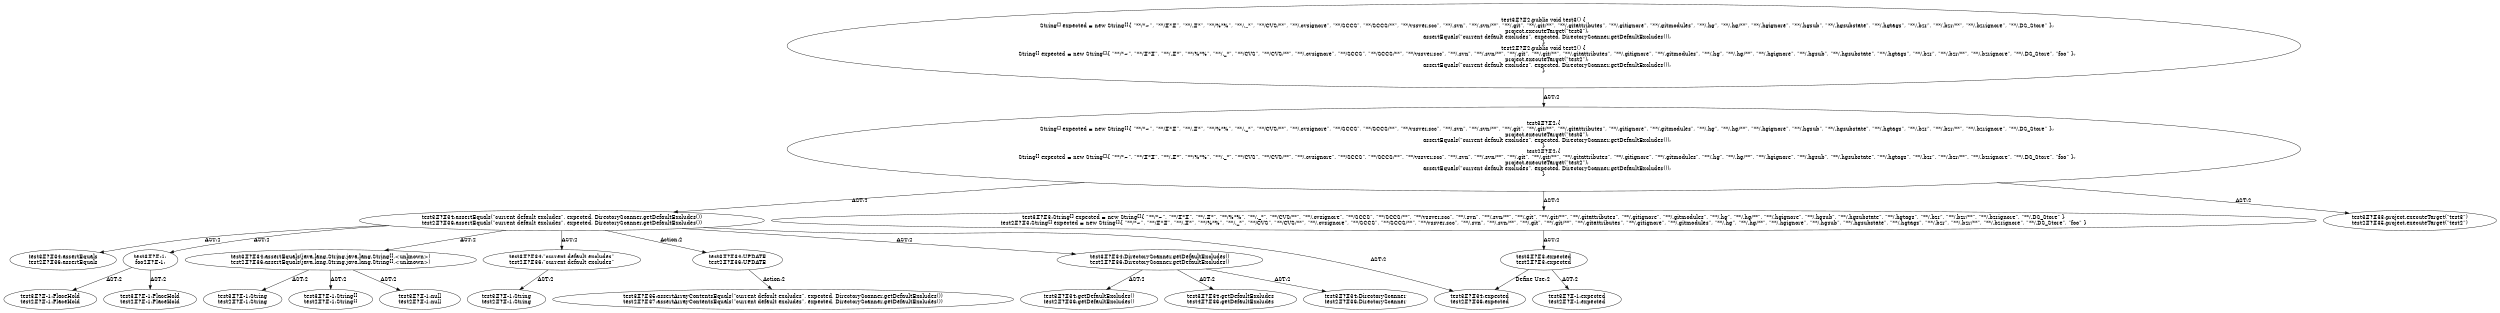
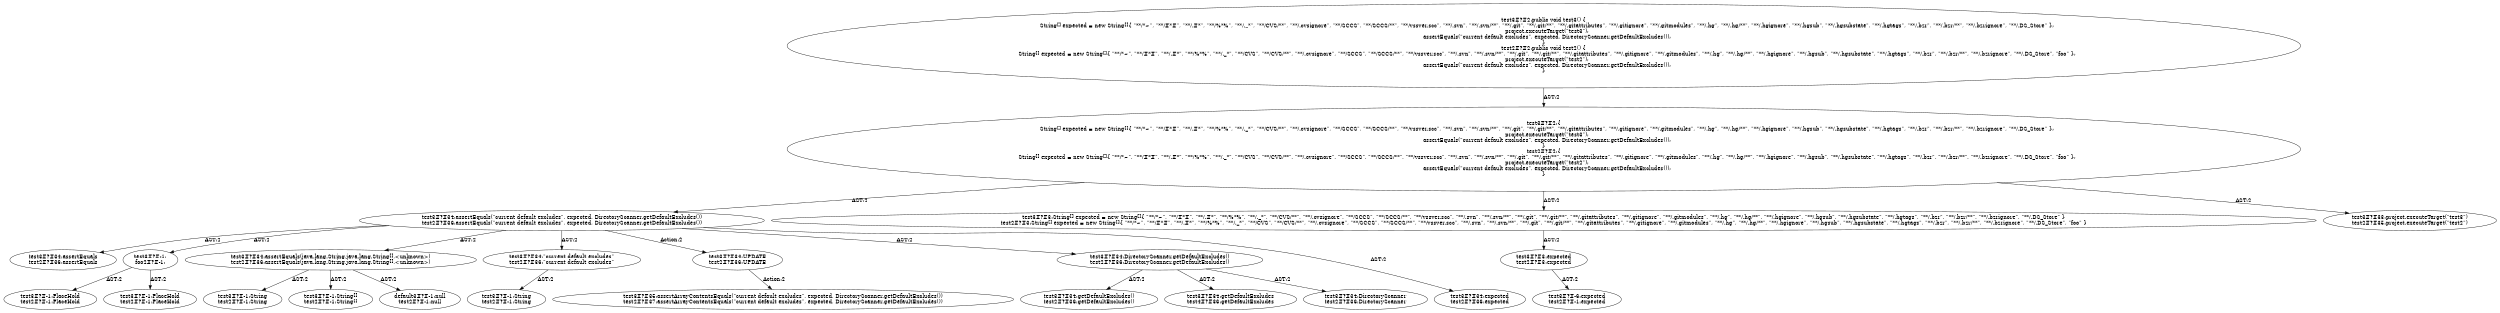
  digraph {
    node [shape=ellipse]
    n1 [label="test3#?#34:UPDATE\ntest2#?#36:UPDATE"]
    n2 [label="test3#?#35:assertArrayContentsEquals(\"current default excludes\", expected, DirectoryScanner.getDefaultExcludes())\ntest2#?#37:assertArrayContentsEquals(\"current default excludes\", expected, DirectoryScanner.getDefaultExcludes())"]
    n3 [label="test3#?#34:assertEquals(\"current default excludes\", expected, DirectoryScanner.getDefaultExcludes())\ntest2#?#36:assertEquals(\"current default excludes\", expected, DirectoryScanner.getDefaultExcludes())"]
    n4 [label="test3#?#34:assertEquals\ntest2#?#36:assertEquals"]
    n5 [label="test3#?#-1:\nfoo2#?#-1:"]
    n6 [label="test3#?#34:assertEquals(java.lang.String,java.lang.String[],<unknown>)\ntest2#?#36:assertEquals(java.lang.String,java.lang.String[],<unknown>)"]
    n7 [label="test3#?#34:\"current default excludes\"\ntest2#?#36:\"current default excludes\""]
    n8 [label="test3#?#34:expected\ntest2#?#36:expected"]
    n9 [label="test3#?#34:DirectoryScanner.getDefaultExcludes()\ntest2#?#36:DirectoryScanner.getDefaultExcludes()"]
    n10 [label="test3#?#-1:PlaceHold\ntest2#?#-1:PlaceHold"]
    n11 [label="test3#?#-1:PlaceHold\ntest2#?#-1:PlaceHold"]
    n12 [label="test3#?#-1:String\ntest2#?#-1:String"]
    n13 [label="test3#?#-1:String[]\ntest2#?#-1:String[]"]
-   n14 [label="test3#?#-1:null\ntest2#?#-1:null"]
+   n14 [label="default3#?#-1:null\ntest2#?#-1:null"]
    n15 [label="test3#?#-1:String\ntest2#?#-1:String"]
    n16 [label="test3#?#34:getDefaultExcludes\ntest4#?#36:getDefaultExcludes"]
    n17 [label="test3#?#34:DirectoryScanner\ntest2#?#36:DirectoryScanner"]
    n18 [label="test3#?#34:getDefaultExcludes()\ntest2#?#36:getDefaultExcludes()"]
    n19 [label="test3#?#2:\{\n    String[] expected = new String[]\{ \"**/*~\", \"**/#*#\", \"**/.#*\", \"**/%*%\", \"**/._*\", \"**/CVS/**\", \"**/.cvsignore\", \"**/SCCS\", \"**/SCCS/**\", \"**/vssver.scc\", \"**/.svn\", \"**/.svn/**\", \"**/.git\", \"**/.git/**\", \"**/.gitattributes\", \"**/.gitignore\", \"**/.gitmodules\", \"**/.hg\", \"**/.hg/**\", \"**/.hgignore\", \"**/.hgsub\", \"**/.hgsubstate\", \"**/.hgtags\", \"**/.bzr\", \"**/.bzr/**\", \"**/.bzrignore\", \"**/.DS_Store\" \};\n    project.executeTarget(\"test3\");\n    assertEquals(\"current default excludes\", expected, DirectoryScanner.getDefaultExcludes());\n\}\ntest2#?#2:\{\n    String[] expected = new String[]\{ \"**/*~\", \"**/#*#\", \"**/.#*\", \"**/%*%\", \"**/._*\", \"**/CVS\", \"**/CVS/**\", \"**/.cvsignore\", \"**/SCCS\", \"**/SCCS/**\", \"**/vssver.scc\", \"**/.svn\", \"**/.svn/**\", \"**/.git\", \"**/.git/**\", \"**/.gitattributes\", \"**/.gitignore\", \"**/.gitmodules\", \"**/.hg\", \"**/.hg/**\", \"**/.hgignore\", \"**/.hgsub\", \"**/.hgsubstate\", \"**/.hgtags\", \"**/.bzr\", \"**/.bzr/**\", \"**/.bzrignore\", \"**/.DS_Store\", \"foo\" \};\n    project.executeTarget(\"test2\");\n    assertEquals(\"current default excludes\", expected, DirectoryScanner.getDefaultExcludes());\n\}"]
    n20 [label="test3#?#3:String[] expected = new String[]\{ \"**/*~\", \"**/#*#\", \"**/.#*\", \"**/%*%\", \"**/._*\", \"**/CVS/**\", \"**/.cvsignore\", \"**/SCCS\", \"**/SCCS/**\", \"**/vssver.scc\", \"**/.svn\", \"**/.svn/**\", \"**/.git\", \"**/.git/**\", \"**/.gitattributes\", \"**/.gitignore\", \"**/.gitmodules\", \"**/.hg\", \"**/.hg/**\", \"**/.hgignore\", \"**/.hgsub\", \"**/.hgsubstate\", \"**/.hgtags\", \"**/.bzr\", \"**/.bzr/**\", \"**/.bzrignore\", \"**/.DS_Store\" \}\ntest2#?#3:String[] expected = new String[]\{ \"**/*~\", \"**/#*#\", \"**/.#*\", \"**/%*%\", \"**/._*\", \"**/CVS\", \"**/CVS/**\", \"**/.cvsignore\", \"**/SCCS\", \"**/SCCS/**\", \"**/vssver.scc\", \"**/.svn\", \"**/.svn/**\", \"**/.git\", \"**/.git/**\", \"**/.gitattributes\", \"**/.gitignore\", \"**/.gitmodules\", \"**/.hg\", \"**/.hg/**\", \"**/.hgignore\", \"**/.hgsub\", \"**/.hgsubstate\", \"**/.hgtags\", \"**/.bzr\", \"**/.bzr/**\", \"**/.bzrignore\", \"**/.DS_Store\", \"foo\" \}"]
    n21 [label="test3#?#33:project.executeTarget(\"test3\")\ntest2#?#35:project.executeTarget(\"test2\")"]
    n22 [label="test3#?#3:expected\ntest2#?#3:expected"]
    n23 [label="test3#?#2:public void test3() \{\n    String[] expected = new String[]\{ \"**/*~\", \"**/#*#\", \"**/.#*\", \"**/%*%\", \"**/._*\", \"**/CVS/**\", \"**/.cvsignore\", \"**/SCCS\", \"**/SCCS/**\", \"**/vssver.scc\", \"**/.svn\", \"**/.svn/**\", \"**/.git\", \"**/.git/**\", \"**/.gitattributes\", \"**/.gitignore\", \"**/.gitmodules\", \"**/.hg\", \"**/.hg/**\", \"**/.hgignore\", \"**/.hgsub\", \"**/.hgsubstate\", \"**/.hgtags\", \"**/.bzr\", \"**/.bzr/**\", \"**/.bzrignore\", \"**/.DS_Store\" \};\n    project.executeTarget(\"test3\");\n    assertEquals(\"current default excludes\", expected, DirectoryScanner.getDefaultExcludes());\n\}\ntest2#?#2:public void test2() \{\n    String[] expected = new String[]\{ \"**/*~\", \"**/#*#\", \"**/.#*\", \"**/%*%\", \"**/._*\", \"**/CVS\", \"**/CVS/**\", \"**/.cvsignore\", \"**/SCCS\", \"**/SCCS/**\", \"**/vssver.scc\", \"**/.svn\", \"**/.svn/**\", \"**/.git\", \"**/.git/**\", \"**/.gitattributes\", \"**/.gitignore\", \"**/.gitmodules\", \"**/.hg\", \"**/.hg/**\", \"**/.hgignore\", \"**/.hgsub\", \"**/.hgsubstate\", \"**/.hgtags\", \"**/.bzr\", \"**/.bzr/**\", \"**/.bzrignore\", \"**/.DS_Store\", \"foo\" \};\n    project.executeTarget(\"test2\");\n    assertEquals(\"current default excludes\", expected, DirectoryScanner.getDefaultExcludes());\n\}"]
-   n24 [label="test3#?#-1:expected\ntest2#?#-1:expected"]
+   n24 [label="test3#?#-6:expected\ntest2#?#-1:expected"]
    n1 -> n2 [label="Action:2"]
    n3 -> n1 [label="Action:2"]
    n3 -> n4 [label="AST:2"]
    n3 -> n5 [label="AST:2"]
    n3 -> n6 [label="AST:2"]
    n3 -> n7 [label="AST:2"]
    n3 -> n8 [label="AST:2"]
    n3 -> n9 [label="AST:2"]
    n5 -> n10 [label="AST:2"]
    n5 -> n11 [label="AST:2"]
    n6 -> n12 [label="AST:2"]
    n6 -> n13 [label="AST:2"]
    n6 -> n14 [label="AST:2"]
    n7 -> n15 [label="AST:2"]
    n9 -> n16 [label="AST:2"]
    n9 -> n17 [label="AST:2"]
    n9 -> n18 [label="AST:2"]
    n19 -> n3 [label="AST:2"]
    n19 -> n20 [label="AST:2"]
    n19 -> n21 [label="AST:2"]
    n20 -> n22 [label="AST:2"]
-   n22 -> n8 [label="Define Use:2"]
    n22 -> n24 [label="AST:2"]
    n23 -> n19 [label="AST:2"]
  }
